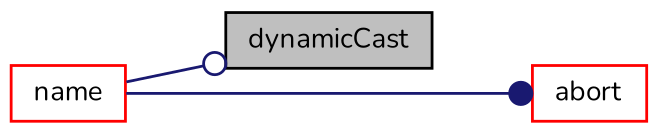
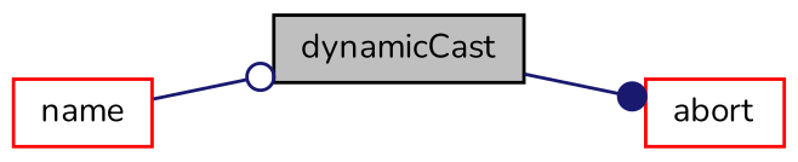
  digraph {
    fontname=Nunito
    rankdir=LR
    node [color=red fontname=Nunito fontsize=10 shape=record]
    edge [color=midnightblue fontname=Nunito fontsize=10 labelfontname=Helvetica labelfontsize=10 style=solid]
    n1 [color=black fillcolor=grey75 fontcolor=black height=0.2 label=dynamicCast style=filled width=0.4]
    n2 [height=0.2 label=abort width=0.4]
    n3 [height=0.2 label=name width=0.4]
-   n3 -> n2 [arrowhead=dot]
+   n1 -> n2 [arrowhead=dot]
    n3 -> n1 [arrowhead=odot]
  }
